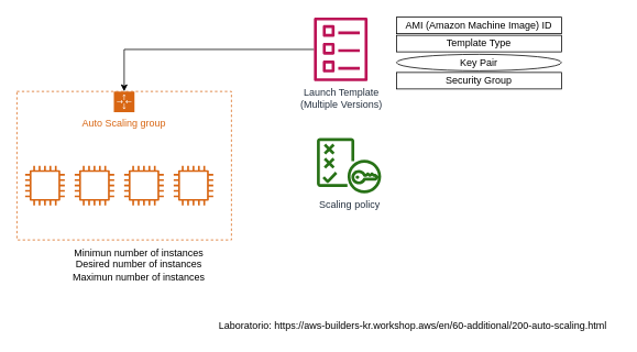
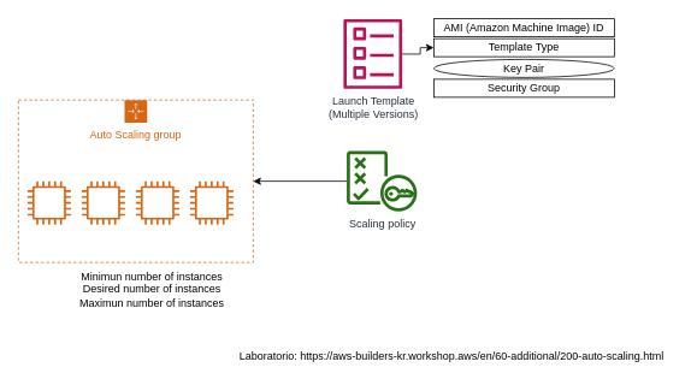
  <mxCell id="0" />
  <mxCell id="1" parent="0" />
  <mxCell id="2" value="Auto Scaling group" style="points=[[0,0],[0.25,0],[0.5,0],[0.75,0],[1,0],[1,0.25],[1,0.5],[1,0.75],[1,1],[0.75,1],[0.5,1],[0.25,1],[0,1],[0,0.75],[0,0.5],[0,0.25]];outlineConnect=0;gradientColor=none;html=1;whiteSpace=wrap;fontSize=12;fontStyle=0;shape=mxgraph.aws4.groupCenter;grIcon=mxgraph.aws4.group_auto_scaling_group;grStroke=1;strokeColor=#D86613;fillColor=none;verticalAlign=top;align=center;fontColor=#D86613;dashed=1;spacingTop=25;" vertex="1" parent="1"><mxGeometry x="20" y="110" width="260" height="180" as="geometry" /></mxCell>
  <mxCell id="3" value="" style="outlineConnect=0;fontColor=#232F3E;gradientColor=none;fillColor=#D86613;strokeColor=none;dashed=0;verticalLabelPosition=bottom;verticalAlign=top;align=center;html=1;fontSize=12;fontStyle=0;aspect=fixed;pointerEvents=1;shape=mxgraph.aws4.instance2;" vertex="1" parent="1"><mxGeometry x="30" y="200" width="48" height="48" as="geometry" /></mxCell>
  <mxCell id="4" value="" style="outlineConnect=0;fontColor=#232F3E;gradientColor=none;fillColor=#D86613;strokeColor=none;dashed=0;verticalLabelPosition=bottom;verticalAlign=top;align=center;html=1;fontSize=12;fontStyle=0;aspect=fixed;pointerEvents=1;shape=mxgraph.aws4.instance2;" vertex="1" parent="1"><mxGeometry x="150" y="200" width="48" height="48" as="geometry" /></mxCell>
  <mxCell id="5" value="" style="outlineConnect=0;fontColor=#232F3E;gradientColor=none;fillColor=#D86613;strokeColor=none;dashed=0;verticalLabelPosition=bottom;verticalAlign=top;align=center;html=1;fontSize=12;fontStyle=0;aspect=fixed;pointerEvents=1;shape=mxgraph.aws4.instance2;" vertex="1" parent="1"><mxGeometry x="90" y="200" width="48" height="48" as="geometry" /></mxCell>
  <mxCell id="6" value="Minimun number of instances&lt;br&gt;Desired number of instances&lt;br&gt;Maximun number of instances" style="text;html=1;strokeColor=none;fillColor=none;align=center;verticalAlign=middle;whiteSpace=wrap;rounded=0;" vertex="1" parent="1"><mxGeometry x="78" y="310" width="180" height="20" as="geometry" /></mxCell>
+ <mxCell id="7" style="edgeStyle=orthogonalEdgeStyle;rounded=0;orthogonalLoop=1;jettySize=auto;html=1;" edge="1" parent="1" source="8" target="2"><mxGeometry relative="1" as="geometry" /></mxCell>
  <mxCell id="8" value="Scaling policy" style="outlineConnect=0;fontColor=#232F3E;gradientColor=none;fillColor=#277116;strokeColor=none;dashed=0;verticalLabelPosition=bottom;verticalAlign=top;align=center;html=1;fontSize=12;fontStyle=0;aspect=fixed;pointerEvents=1;shape=mxgraph.aws4.policy;" vertex="1" parent="1"><mxGeometry x="383.5" y="166.5" width="78" height="67" as="geometry" /></mxCell>
- <mxCell id="9" style="edgeStyle=orthogonalEdgeStyle;rounded=0;orthogonalLoop=1;jettySize=auto;html=1;" edge="1" parent="1" source="10" target="2"><mxGeometry relative="1" as="geometry" /></mxCell>
+ <mxCell id="9" style="edgeStyle=orthogonalEdgeStyle;rounded=0;orthogonalLoop=1;jettySize=auto;html=1;" edge="1" parent="1" source="10" target="13"><mxGeometry relative="1" as="geometry" /></mxCell>
  <mxCell id="10" value="Launch Template&lt;br&gt;(Multiple Versions)" style="outlineConnect=0;fontColor=#232F3E;gradientColor=none;fillColor=#BC1356;strokeColor=none;dashed=0;verticalLabelPosition=bottom;verticalAlign=top;align=center;html=1;fontSize=12;fontStyle=0;aspect=fixed;pointerEvents=1;shape=mxgraph.aws4.template;" vertex="1" parent="1"><mxGeometry x="380" y="20" width="65" height="78" as="geometry" /></mxCell>
  <mxCell id="11" value="" style="outlineConnect=0;fontColor=#232F3E;gradientColor=none;fillColor=#D86613;strokeColor=none;dashed=0;verticalLabelPosition=bottom;verticalAlign=top;align=center;html=1;fontSize=12;fontStyle=0;aspect=fixed;pointerEvents=1;shape=mxgraph.aws4.instance2;" vertex="1" parent="1"><mxGeometry x="210" y="200" width="48" height="48" as="geometry" /></mxCell>
  <mxCell id="12" value="AMI (Amazon Machine Image) ID" style="rounded=0;whiteSpace=wrap;html=1;" vertex="1" parent="1"><mxGeometry x="480" y="20" width="200" height="20" as="geometry" /></mxCell>
  <mxCell id="13" value="Template Type" style="rounded=0;whiteSpace=wrap;html=1;" vertex="1" parent="1"><mxGeometry x="480" y="42" width="200" height="20" as="geometry" /></mxCell>
  <mxCell id="14" value="Key Pair" style="ellipse;whiteSpace=wrap;html=1;" vertex="1" parent="1"><mxGeometry x="480" y="65" width="200" height="20" as="geometry" /></mxCell>
  <mxCell id="15" value="Security Group" style="rounded=0;whiteSpace=wrap;html=1;" vertex="1" parent="1"><mxGeometry x="480" y="87" width="200" height="20" as="geometry" /></mxCell>
  <mxCell id="16" value="Laboratorio:&amp;nbsp;https://aws-builders-kr.workshop.aws/en/60-additional/200-auto-scaling.html" style="text;html=1;strokeColor=none;fillColor=none;align=center;verticalAlign=middle;whiteSpace=wrap;rounded=0;" vertex="1" parent="1"><mxGeometry x="250" y="384" width="500" height="20" as="geometry" /></mxCell>
